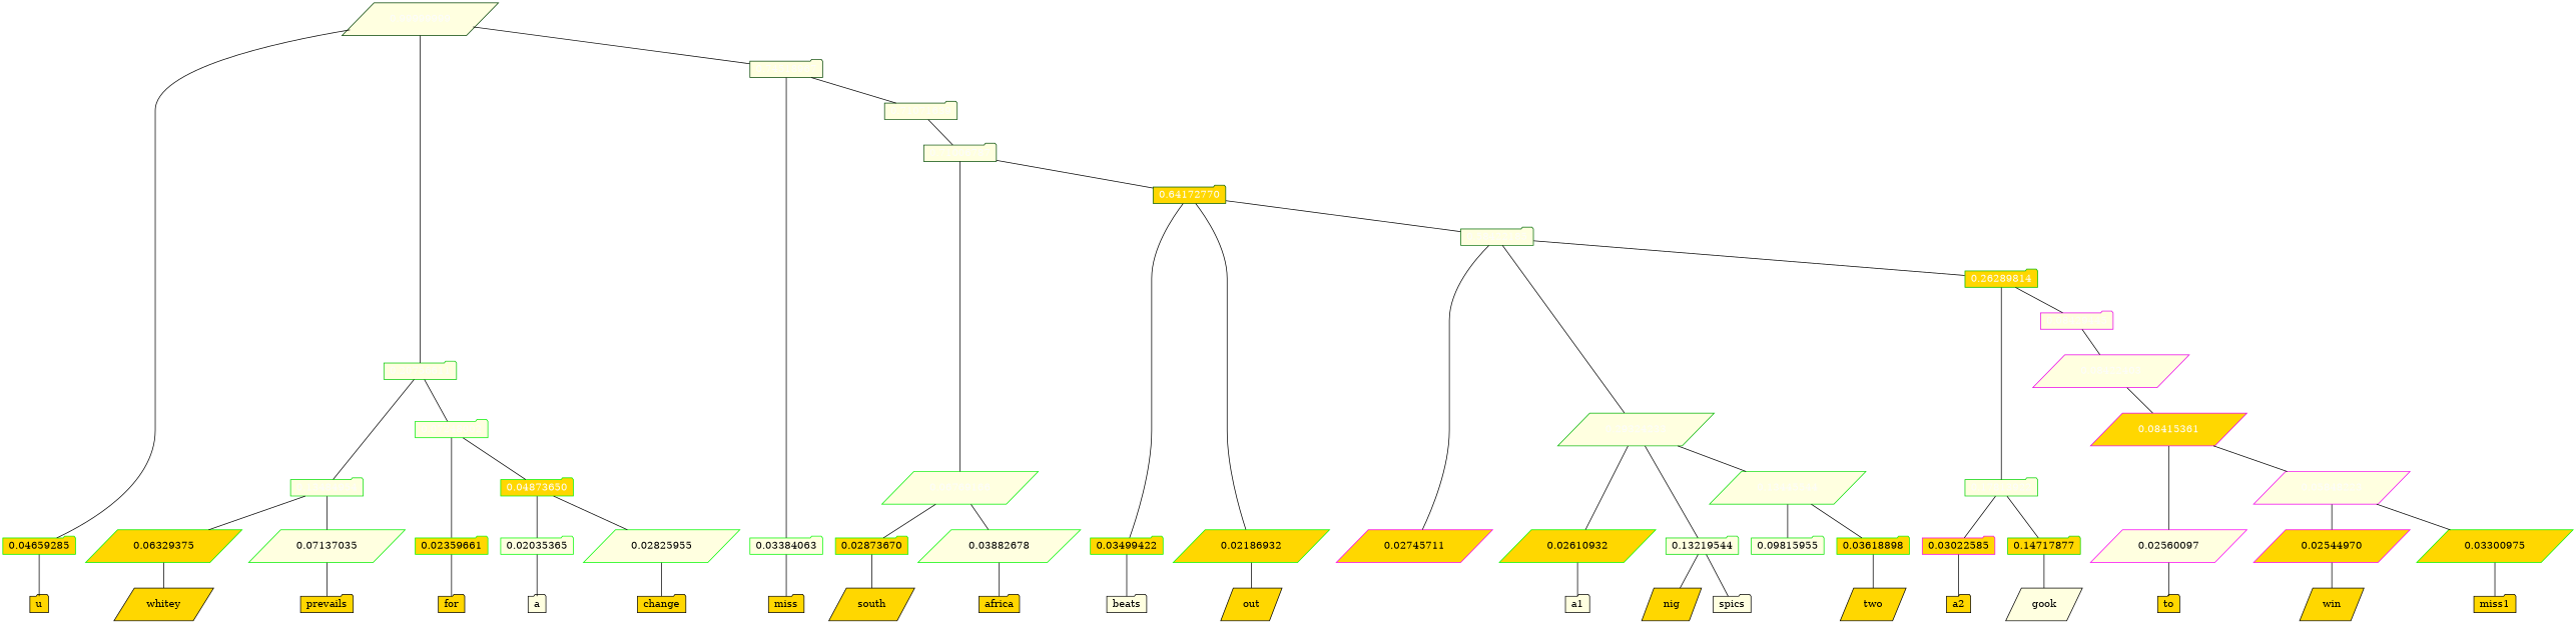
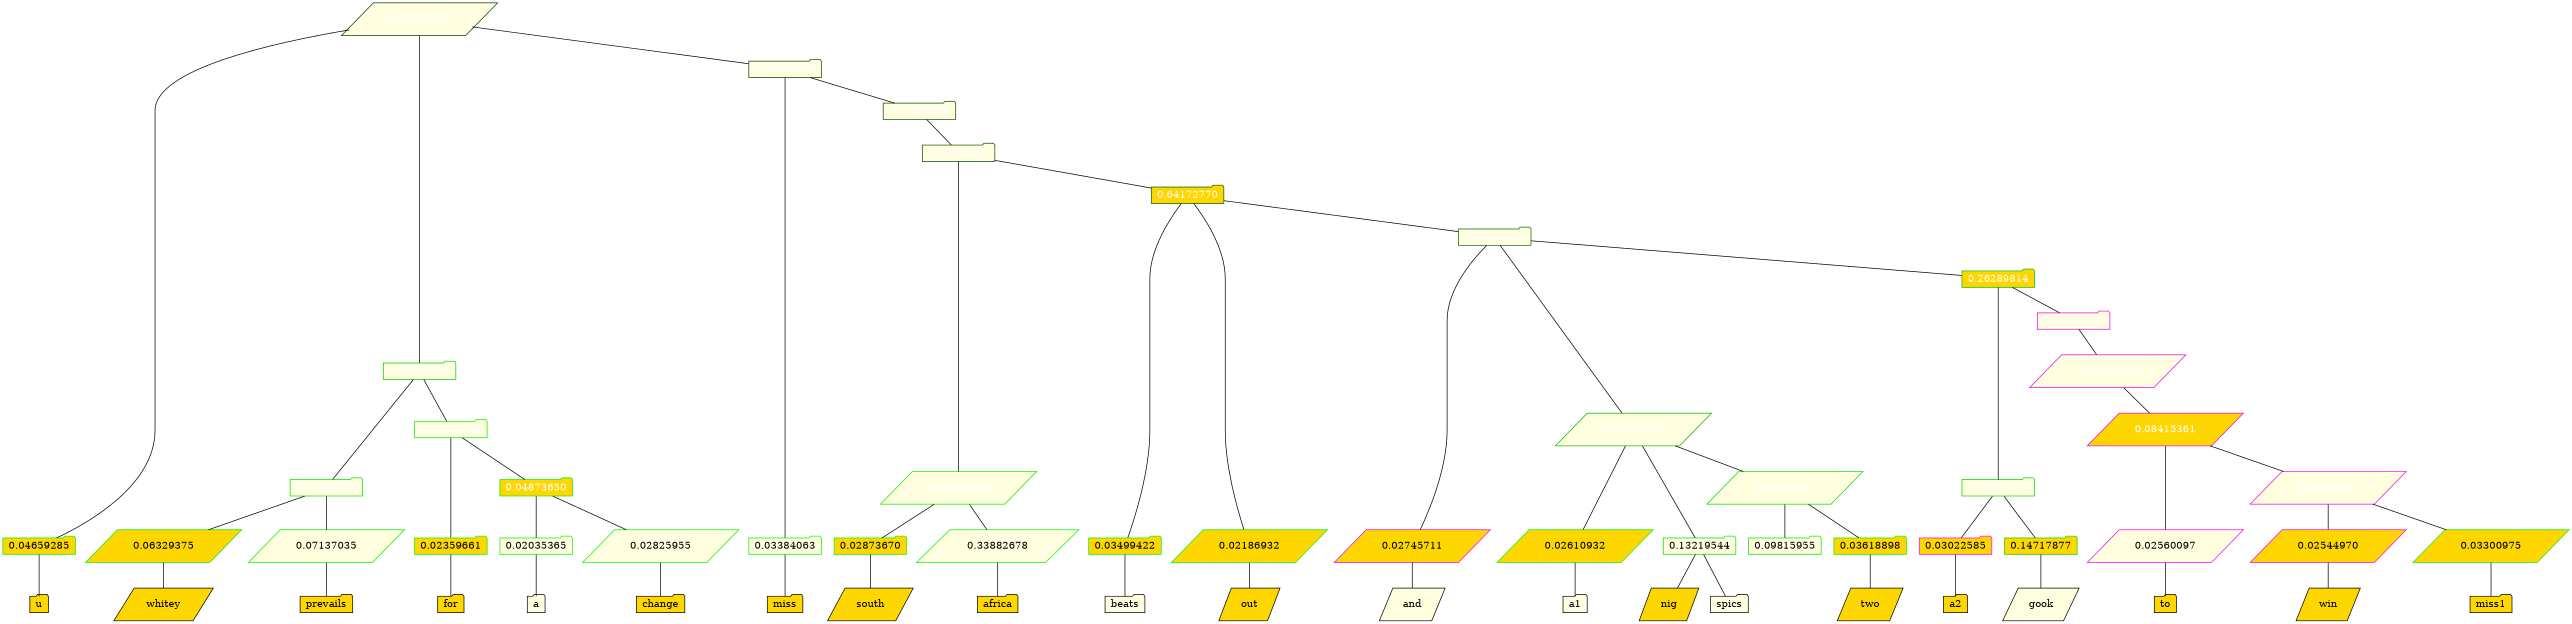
  graph {
    node [color=black fillcolor=gold format=png nodesep=0.001 ordering=out overlap_scaling=0.01 ranksep=0.001 shape=folder style=filled]
    n1 [height=0.15 label=whitey shape=parallelogram style="filled,solid" width=0.15]
    n2 [height=0.15 label=prevails style="filled,solid" width=0.15]
    n3 [height=0.15 label=for style="filled,solid" width=0.15]
    n4 [fillcolor=lightyellow height=0.15 label=a style="filled,solid" width=0.15]
    n5 [height=0.15 label=change style="filled,solid" width=0.15]
    n6 [height=0.15 label=miss style="filled,solid" width=0.15]
    n7 [height=0.15 label=south shape=parallelogram style="filled,solid" width=0.15]
    n8 [height=0.15 label=africa style="filled,solid" width=0.15]
    n9 [fillcolor=lightyellow height=0.15 label=beats style="filled,solid" width=0.15]
    n10 [height=0.15 label=out shape=parallelogram style="filled,solid" width=0.15]
    n11 [fillcolor=lightyellow height=0.15 label=a1 style="filled,solid" width=0.15]
    n12 [height=0.15 label=nig shape=parallelogram style="filled,solid" width=0.15]
    n13 [height=0.15 label=two shape=parallelogram style="filled,solid" width=0.15]
    n14 [fillcolor=lightyellow height=0.15 label=spics style="filled,solid" width=0.15]
+   n15 [fillcolor=lightyellow height=0.15 label=and shape=parallelogram style="filled,solid" width=0.15]
    n16 [height=0.15 label=a2 style="filled,solid" width=0.15]
    n17 [fillcolor=lightyellow height=0.15 label=gook shape=parallelogram style="filled,solid" width=0.15]
    n18 [height=0.15 label=to style="filled,solid" width=0.15]
    n19 [height=0.15 label=win shape=parallelogram style="filled,solid" width=0.15]
    n20 [height=0.15 label=miss1 style="filled,solid" width=0.15]
    n21 [height=0.15 label=u style="filled,solid" width=0.15]
    n22 [color="0.334 1.000 0.937" fontcolor=black height=0.15 label=0.06329375 shape=parallelogram width=0.15]
    n23 [color="0.334 1.000 0.929" fillcolor=lightyellow fontcolor=black height=0.15 label=0.07137035 shape=parallelogram width=0.15]
    n24 [color="0.334 1.000 0.976" fontcolor=black height=0.15 label=0.02359661 width=0.15]
    n25 [color="0.334 1.000 0.980" fillcolor=lightyellow fontcolor=black height=0.15 label=0.02035365 width=0.15]
    n26 [color="0.334 1.000 0.972" fillcolor=lightyellow fontcolor=black height=0.15 label=0.02825955 shape=parallelogram width=0.15]
    n27 [color="0.334 1.000 0.966" fillcolor=lightyellow fontcolor=black height=0.15 label=0.03384063 width=0.15]
    n28 [color="0.334 1.000 0.971" fontcolor=black height=0.15 label=0.02873670 width=0.15]
-   n29 [color="0.334 1.000 0.961" fillcolor=lightyellow fontcolor=black height=0.15 label=0.03882678 shape=parallelogram width=0.15]
+   n29 [color="0.334 1.000 0.961" fillcolor=lightyellow fontcolor=black height=0.15 label=0.33882678 shape=parallelogram width=0.15]
    n30 [color="0.334 1.000 0.965" fontcolor=black height=0.15 label=0.03499422 width=0.15]
    n31 [color="0.334 1.000 0.978" fontcolor=black height=0.15 label=0.02186932 shape=parallelogram width=0.15]
    n32 [color="0.334 1.000 0.974" fontcolor=black height=0.15 label=0.02610932 shape=parallelogram width=0.15]
    n33 [color="0.334 1.000 0.902" fillcolor=lightyellow fontcolor=black height=0.15 label=0.09815955 width=0.15]
    n34 [color="0.334 1.000 0.964" fontcolor=black height=0.15 label=0.03618898 width=0.15]
    n35 [color="0.334 1.000 0.868" fillcolor=lightyellow fontcolor=black height=0.15 label=0.13219544 width=0.15]
    n36 [color="0.835 1.000 0.973" fontcolor=black height=0.15 label=0.02745711 shape=parallelogram width=0.15]
    n37 [color="0.835 1.000 0.970" fontcolor=black height=0.15 label=0.03022585 width=0.15]
    n38 [color="0.334 1.000 0.853" fontcolor=black height=0.15 label=0.14717877 width=0.15]
    n39 [color="0.835 1.000 0.974" fillcolor=lightyellow fontcolor=black height=0.15 label=0.02560097 shape=parallelogram width=0.15]
    n40 [color="0.835 1.000 0.975" fontcolor=black height=0.15 label=0.02544970 shape=parallelogram width=0.15]
    n41 [color="0.334 1.000 0.967" fontcolor=black height=0.15 label=0.03300975 shape=parallelogram width=0.15]
    n42 [color="0.334 1.000 0.953" fontcolor=black height=0.15 label=0.04659285 width=0.15]
    n43 [color="0.334 1.000 0.250" fillcolor=lightyellow fontcolor=grey99 height=0.15 label=0.99999999 shape=parallelogram width=0.15]
    n44 [color="0.334 1.000 0.792" fillcolor=lightyellow fontcolor=grey99 height=0.15 label=0.20756611 width=0.15]
    n45 [color="0.334 1.000 0.255" fillcolor=lightyellow fontcolor=grey99 height=0.15 label=0.74518967 width=0.15]
    n46 [color="0.334 1.000 0.865" fillcolor=lightyellow fontcolor=grey99 height=0.15 label=0.13484954 width=0.15]
    n47 [color="0.334 1.000 0.928" fillcolor=lightyellow fontcolor=grey99 height=0.15 label=0.07248002 width=0.15]
    n48 [color="0.334 1.000 0.289" fillcolor=lightyellow fontcolor=grey99 height=0.15 label=0.71071639 width=0.15]
    n49 [color="0.334 1.000 0.951" fontcolor=grey99 height=0.15 label=0.04873650 width=0.15]
    n50 [color="0.334 1.000 0.290" fillcolor=lightyellow fontcolor=grey99 height=0.15 label=0.71006787 width=0.15]
    n51 [color="0.334 1.000 0.932" fillcolor=lightyellow fontcolor=grey99 height=0.15 label=0.06769166 shape=parallelogram width=0.15]
    n52 [color="0.334 1.000 0.358" fontcolor=grey99 height=0.15 label=0.64172770 width=0.15]
    n53 [color="0.334 1.000 0.416" fillcolor=lightyellow fontcolor=grey99 height=0.15 label=0.58422185 width=0.15]
    n54 [color="0.334 1.000 0.707" fillcolor=lightyellow fontcolor=grey99 height=0.15 label=0.29324233 shape=parallelogram width=0.15]
    n55 [color="0.334 1.000 0.737" fontcolor=grey99 height=0.15 label=0.26289814 width=0.15]
    n56 [color="0.334 1.000 0.866" fillcolor=lightyellow fontcolor=grey99 height=0.15 label=0.13445544 shape=parallelogram width=0.15]
    n57 [color="0.334 1.000 0.822" fillcolor=lightyellow fontcolor=grey99 height=0.15 label=0.17813922 width=0.15]
    n58 [color="0.835 1.000 0.916" fillcolor=lightyellow fontcolor=grey99 height=0.15 label=0.08429445 width=0.15]
    n59 [color="0.835 1.000 0.916" fillcolor=lightyellow fontcolor=grey99 height=0.15 label=0.08422403 shape=parallelogram width=0.15]
    n60 [color="0.835 1.000 0.916" fontcolor=grey99 height=0.15 label=0.08415361 shape=parallelogram width=0.15]
    n61 [color="0.835 1.000 0.942" fillcolor=lightyellow fontcolor=grey99 height=0.15 label=0.05848223 shape=parallelogram width=0.15]
    subgraph sub_1 {
      rank=same
      n1
      n2
      n3
      n4
      n5
      n6
      n7
      n8
      n9
      n10
      n11
      n12
      n13
      n14
+     n15
      n16
      n17
      n18
      n19
      n20
      n21
    }
    subgraph sub_2 {
      rank=same
      n22
      n23
      n24
      n25
      n26
      n27
      n28
      n29
      n30
      n31
      n32
      n33
      n34
      n35
      n36
      n37
      n38
      n39
      n40
      n41
      n42
    }
    n22 -- n1
    n23 -- n2
    n24 -- n3
    n25 -- n4
    n26 -- n5
    n27 -- n6
    n28 -- n7
    n29 -- n8
    n30 -- n9
    n31 -- n10
    n32 -- n11
    n34 -- n13
    n35 -- n12
    n35 -- n14
+   n36 -- n15
    n37 -- n16
    n38 -- n17
    n39 -- n18
    n40 -- n19
    n41 -- n20
    n42 -- n21
    n43 -- n42
    n43 -- n44
    n43 -- n45
    n44 -- n46
    n44 -- n47
    n45 -- n27
    n45 -- n48
    n46 -- n22
    n46 -- n23
    n47 -- n24
    n47 -- n49
    n48 -- n50
    n49 -- n25
    n49 -- n26
    n50 -- n51
    n50 -- n52
    n51 -- n28
    n51 -- n29
    n52 -- n30
    n52 -- n31
    n52 -- n53
    n53 -- n36
    n53 -- n54
    n53 -- n55
    n54 -- n32
    n54 -- n35
    n54 -- n56
    n55 -- n57
    n55 -- n58
    n56 -- n33
    n56 -- n34
    n57 -- n37
    n57 -- n38
    n58 -- n59
    n59 -- n60
    n60 -- n39
    n60 -- n61
    n61 -- n40
    n61 -- n41
  }
